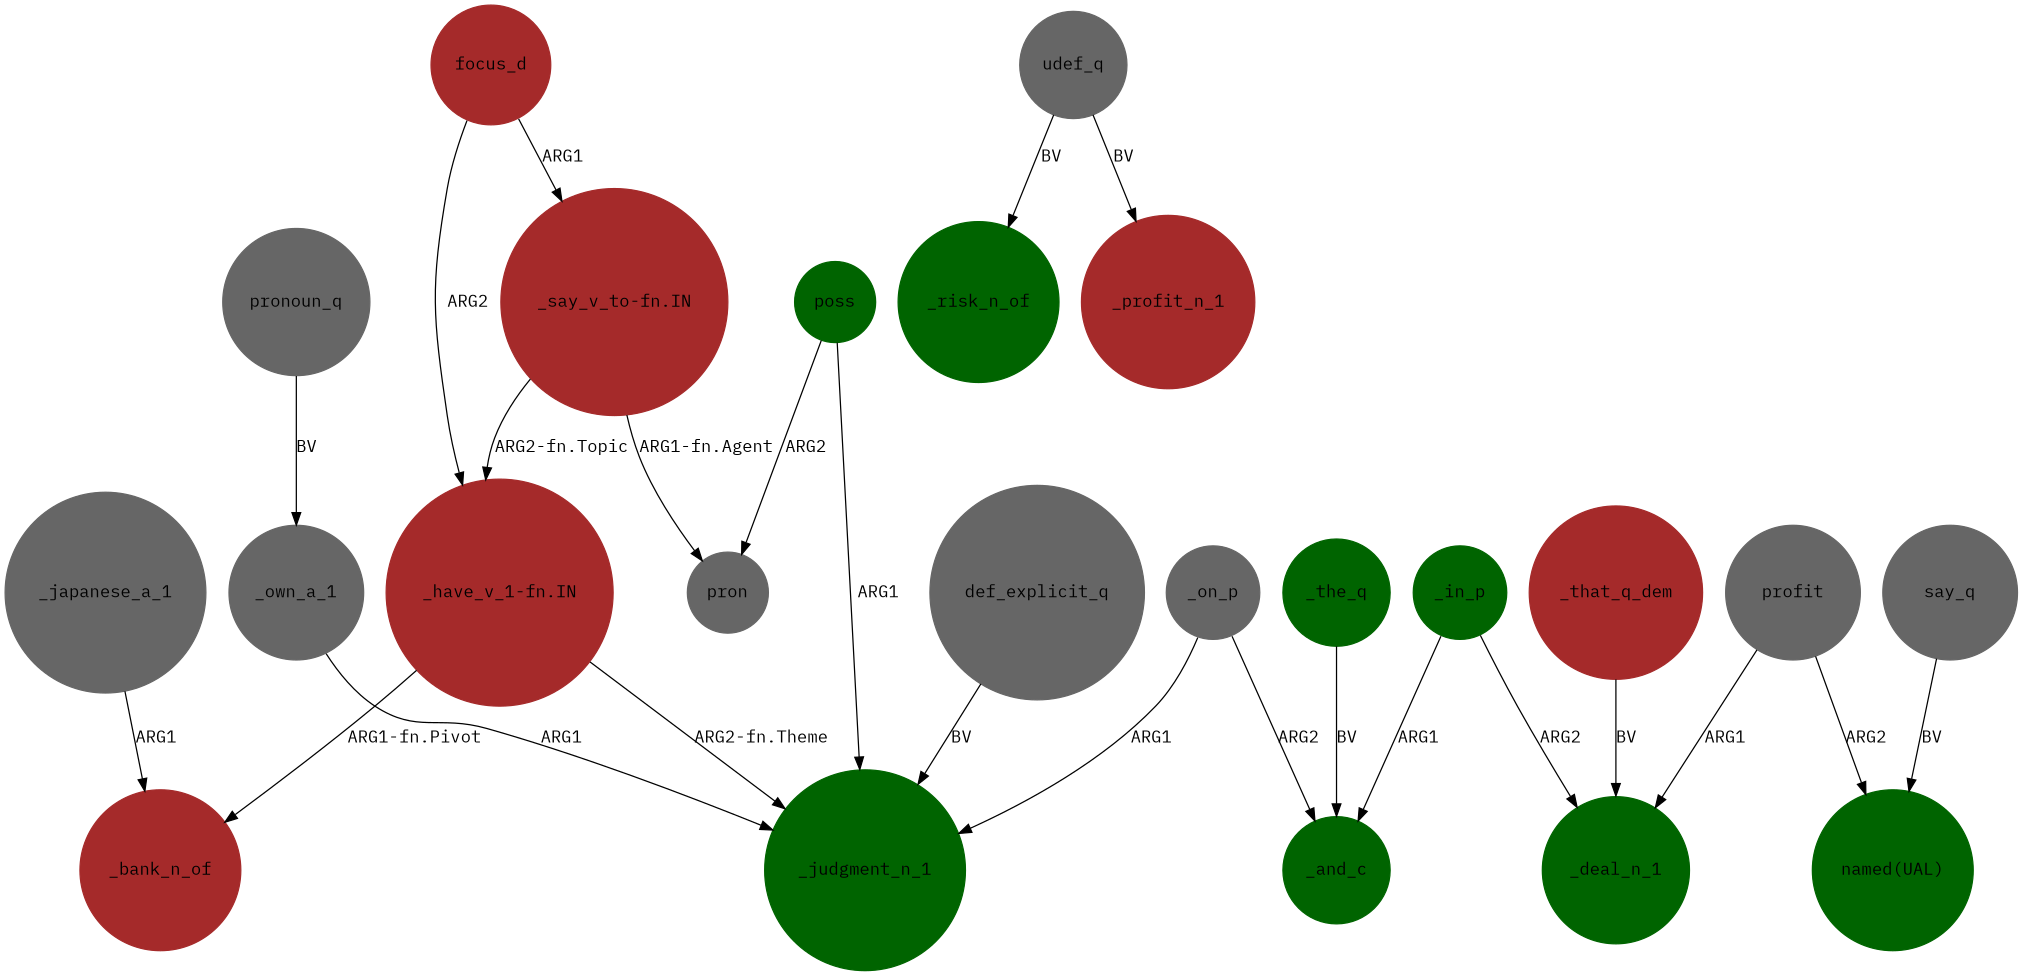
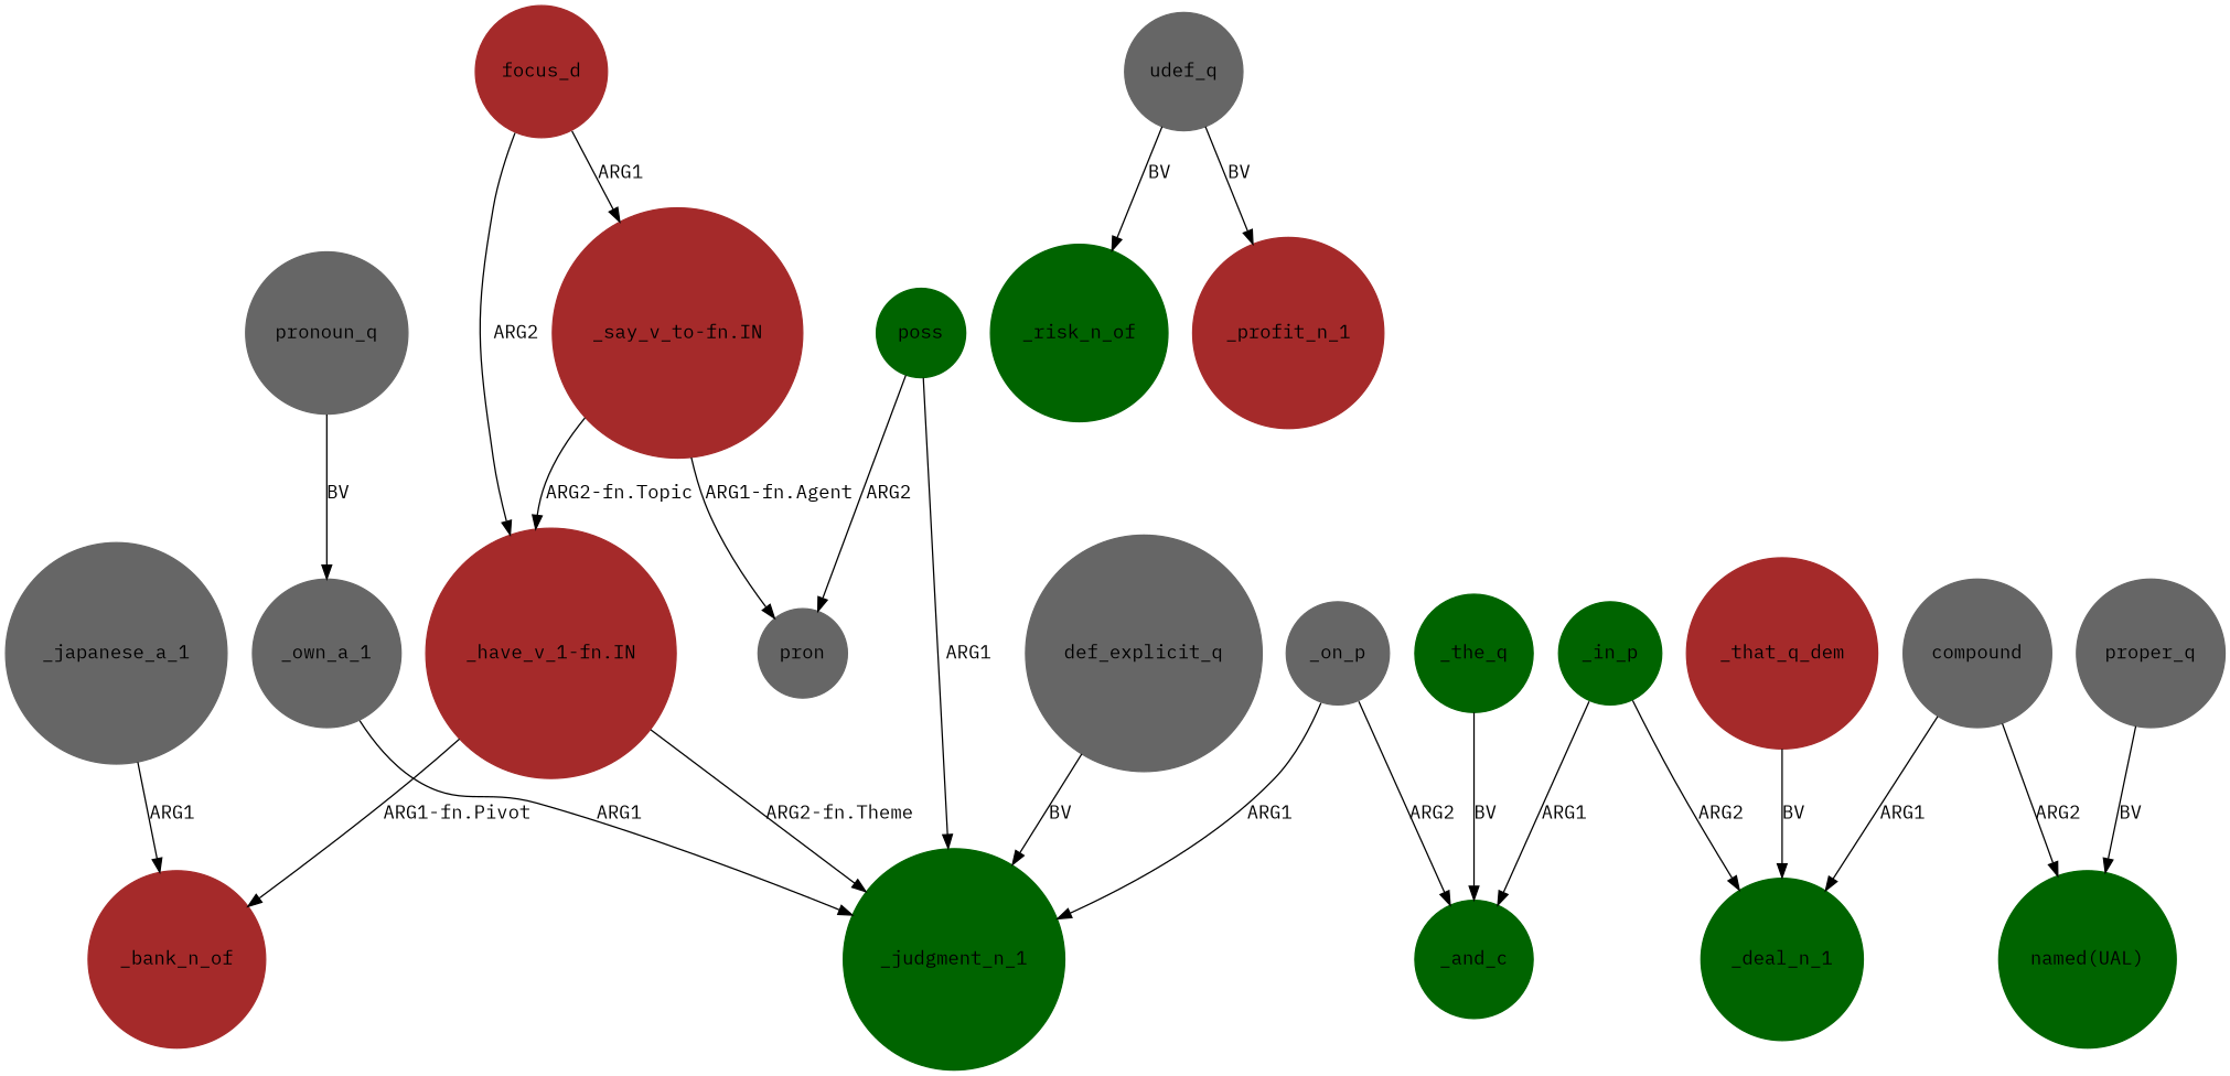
  digraph {
    fontname="IBM Plex Mono"
    node [color=gray40 fontname="IBM Plex Mono" shape=circle style=filled]
    edge [fontname="IBM Plex Mono"]
    _bank_n_of [color=brown]
    _japanese_a_1
    _the_q [color=darkgreen]
    _and_c [color=darkgreen]
    _risk_n_of [color=darkgreen]
    udef_q
    _profit_n_1 [color=brown]
    poss [color=darkgreen]
    pron
    _judgment_n_1 [color=darkgreen]
    _deal_n_1 [color=darkgreen]
-   compound [label=profit]
+   compound
    "named(UAL)" [color=darkgreen]
    _own_a_1
    focus_d [color=brown]
    "_have_v_1-fn.IN" [color=brown]
    "_say_v_to-fn.IN" [color=brown]
    _in_p [color=darkgreen]
    pronoun_q
    _that_q_dem [color=brown]
    def_explicit_q
-   proper_q [label=say_q]
+   proper_q
    _on_p
    _japanese_a_1 -> _bank_n_of [label=ARG1]
    _the_q -> _and_c [label=BV]
    udef_q -> _risk_n_of [label=BV]
    udef_q -> _profit_n_1 [label=BV]
    poss -> pron [label=ARG2]
    poss -> _judgment_n_1 [label=ARG1]
    compound -> _deal_n_1 [label=ARG1]
    compound -> "named(UAL)" [label=ARG2]
    _own_a_1 -> _judgment_n_1 [label=ARG1]
    focus_d -> "_have_v_1-fn.IN" [label=ARG2]
    focus_d -> "_say_v_to-fn.IN" [label=ARG1]
    "_have_v_1-fn.IN" -> _bank_n_of [label="ARG1-fn.Pivot"]
    "_have_v_1-fn.IN" -> _judgment_n_1 [label="ARG2-fn.Theme"]
    "_say_v_to-fn.IN" -> pron [label="ARG1-fn.Agent"]
    "_say_v_to-fn.IN" -> "_have_v_1-fn.IN" [label="ARG2-fn.Topic"]
    _in_p -> _and_c [label=ARG1]
    _in_p -> _deal_n_1 [label=ARG2]
    pronoun_q -> _own_a_1 [label=BV]
    _that_q_dem -> _deal_n_1 [label=BV]
    def_explicit_q -> _judgment_n_1 [label=BV]
    proper_q -> "named(UAL)" [label=BV]
    _on_p -> _and_c [label=ARG2]
    _on_p -> _judgment_n_1 [label=ARG1]
  }
